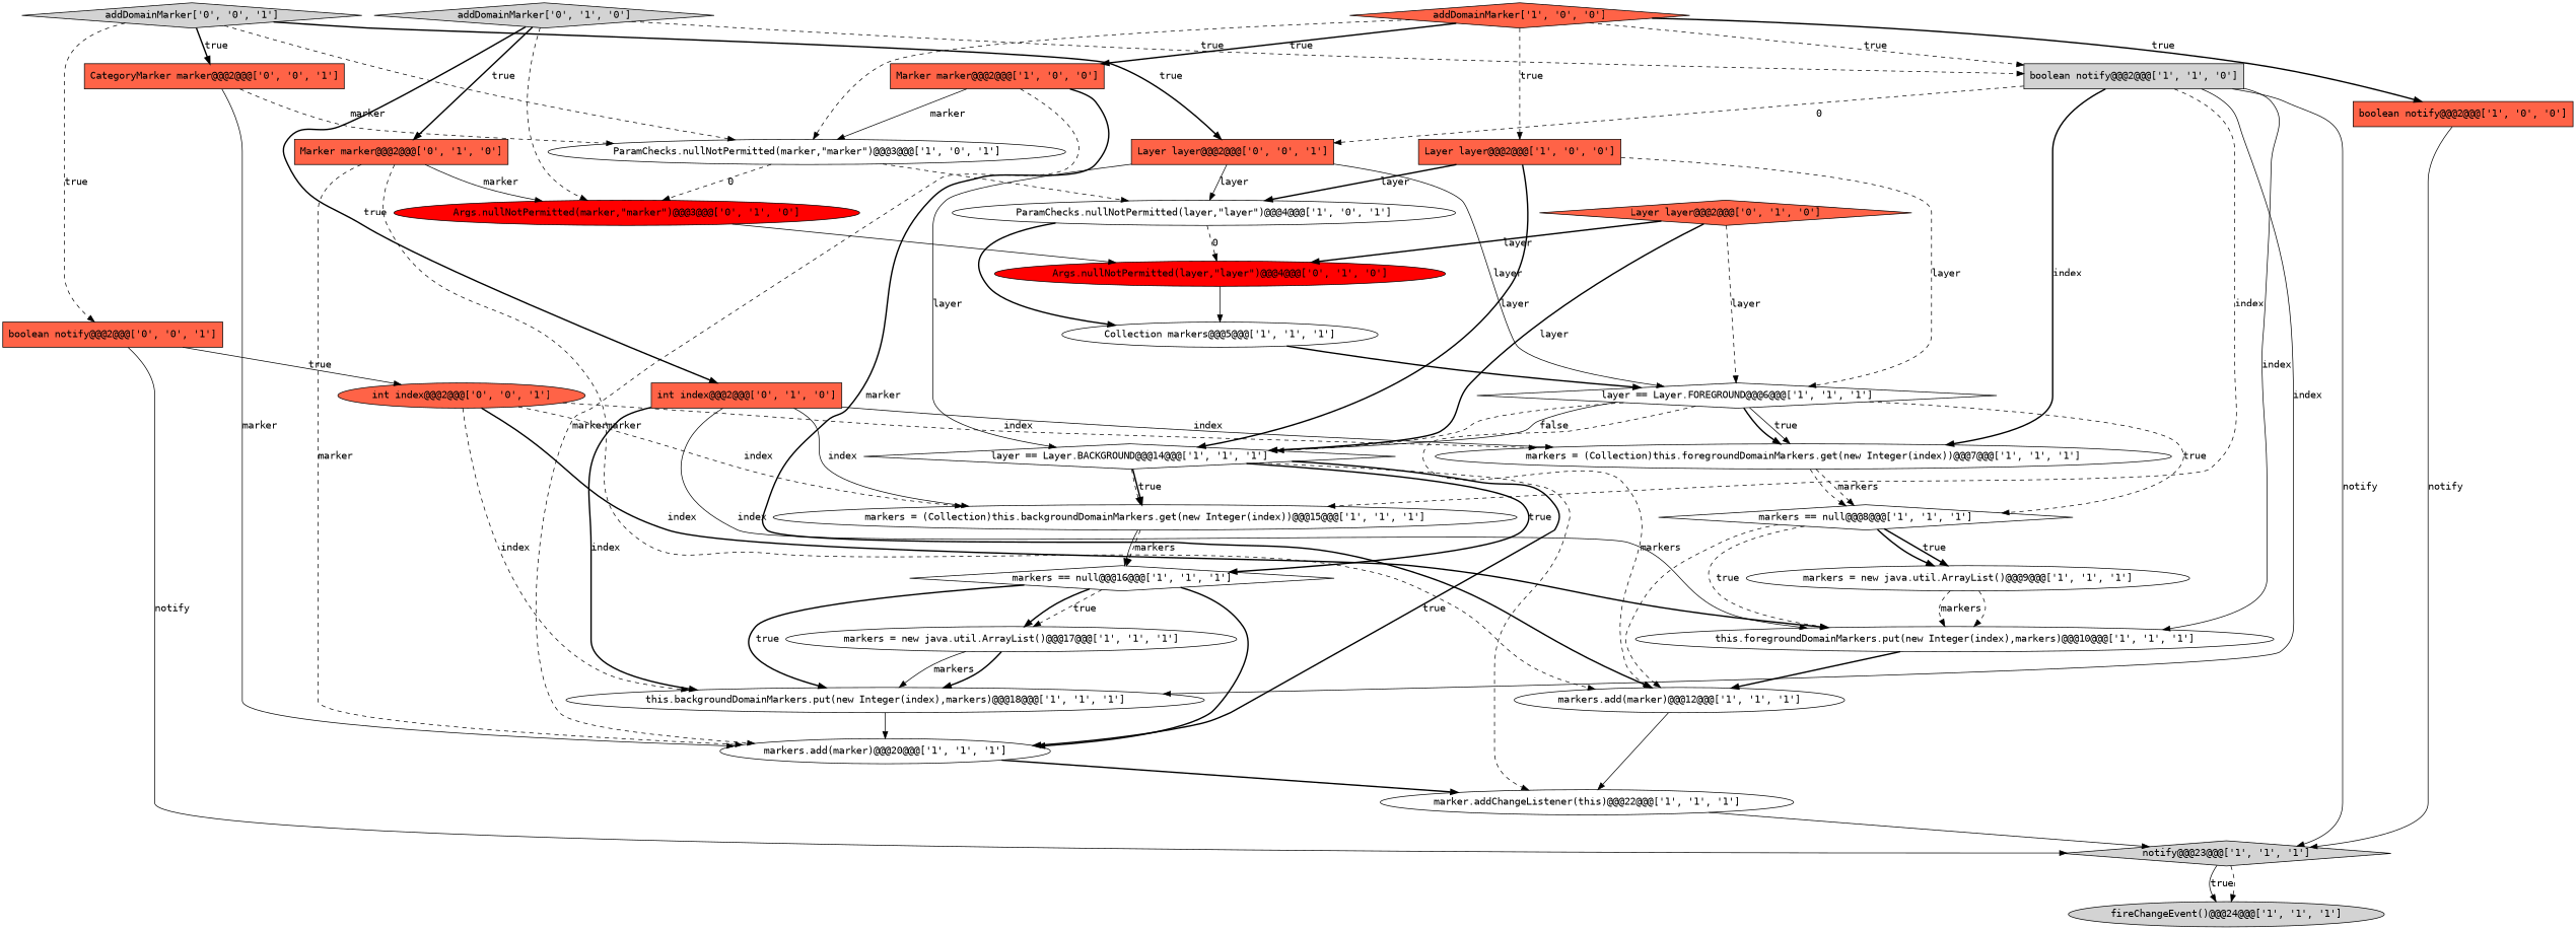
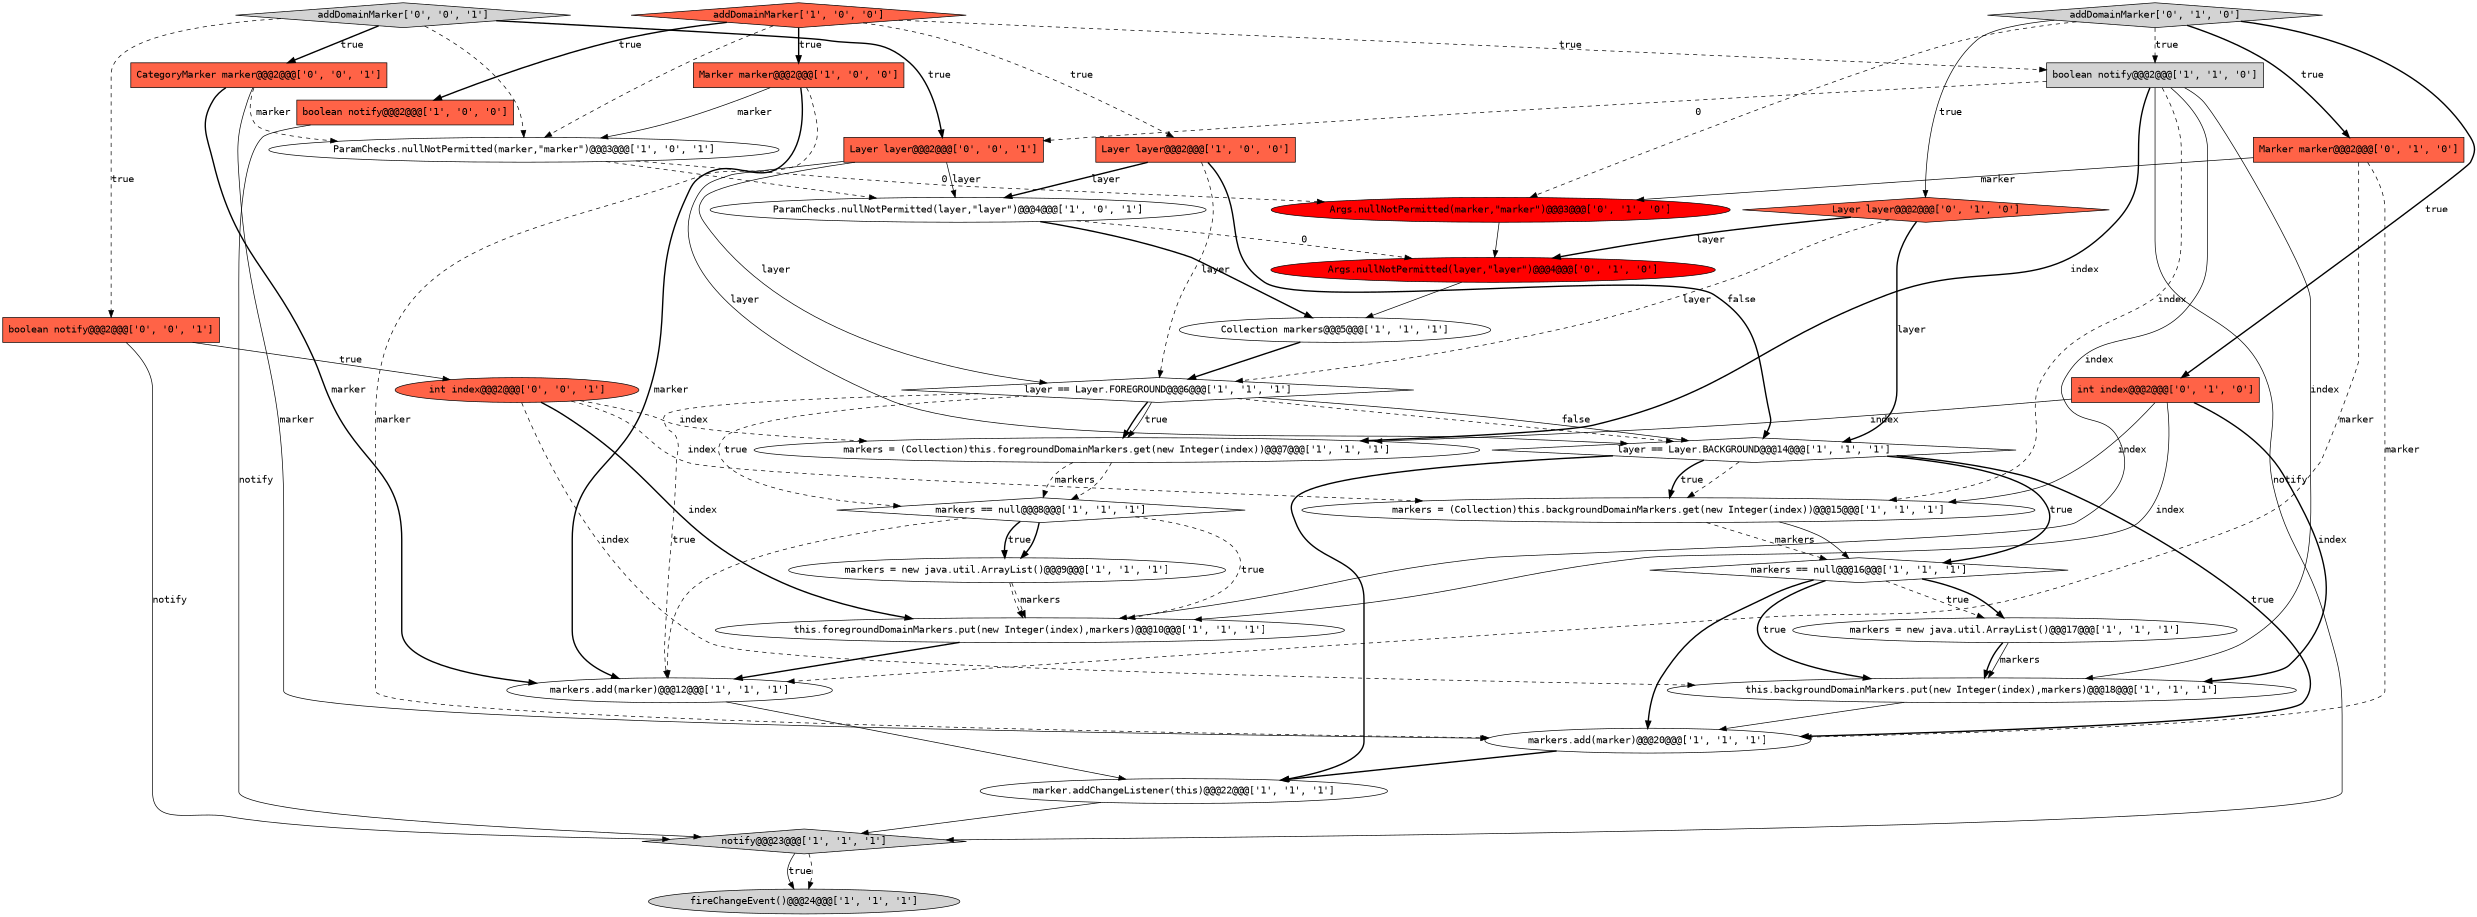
  digraph {
    fontname="DejaVu Sans Mono"
    node [fillcolor=white fontname="DejaVu Sans Mono" shape=ellipse style=filled]
    edge [fontname="DejaVu Sans Mono" style=dashed]
    n1 [label="ParamChecks.nullNotPermitted(layer,\"layer\")@@@4@@@['1', '0', '1']"]
    n2 [label="Collection markers@@@5@@@['1', '1', '1']"]
    n3 [fillcolor=red label="Args.nullNotPermitted(layer,\"layer\")@@@4@@@['0', '1', '0']"]
    n4 [label="layer == Layer.FOREGROUND@@@6@@@['1', '1', '1']" shape=diamond]
    n5 [label="markers == null@@@16@@@['1', '1', '1']" shape=diamond]
    n6 [label="markers = new java.util.ArrayList()@@@17@@@['1', '1', '1']"]
    n7 [label="this.backgroundDomainMarkers.put(new Integer(index),markers)@@@18@@@['1', '1', '1']"]
    n8 [label="markers.add(marker)@@@20@@@['1', '1', '1']"]
    n9 [label="marker.addChangeListener(this)@@@22@@@['1', '1', '1']"]
    n10 [fillcolor=tomato label="Layer layer@@@2@@@['0', '0', '1']" shape=box]
    n11 [label="layer == Layer.BACKGROUND@@@14@@@['1', '1', '1']" shape=diamond]
    n12 [label="markers = (Collection)this.backgroundDomainMarkers.get(new Integer(index))@@@15@@@['1', '1', '1']"]
    n13 [label="markers = (Collection)this.foregroundDomainMarkers.get(new Integer(index))@@@7@@@['1', '1', '1']"]
    n14 [label="markers == null@@@8@@@['1', '1', '1']" shape=diamond]
    n15 [label="markers.add(marker)@@@12@@@['1', '1', '1']"]
    n16 [fillcolor=lightgray label="addDomainMarker['0', '1', '0']" shape=diamond]
    n17 [fillcolor=tomato label="Layer layer@@@2@@@['0', '1', '0']" shape=diamond]
    n18 [fillcolor=tomato label="int index@@@2@@@['0', '1', '0']" shape=box]
    n19 [fillcolor=tomato label="Marker marker@@@2@@@['0', '1', '0']" shape=box]
    n20 [fillcolor=red label="Args.nullNotPermitted(marker,\"marker\")@@@3@@@['0', '1', '0']"]
    n21 [fillcolor=lightgray label="boolean notify@@@2@@@['1', '1', '0']" shape=box]
    n22 [label="this.foregroundDomainMarkers.put(new Integer(index),markers)@@@10@@@['1', '1', '1']"]
    n23 [fillcolor=lightgray label="notify@@@23@@@['1', '1', '1']" shape=diamond]
    n24 [fillcolor=tomato label="int index@@@2@@@['0', '0', '1']"]
    n25 [fillcolor=lightgray label="addDomainMarker['0', '0', '1']" shape=diamond]
    n26 [fillcolor=tomato label="boolean notify@@@2@@@['0', '0', '1']" shape=box]
    n27 [label="ParamChecks.nullNotPermitted(marker,\"marker\")@@@3@@@['1', '0', '1']"]
    n28 [fillcolor=tomato label="CategoryMarker marker@@@2@@@['0', '0', '1']" shape=box]
    n29 [label="markers = new java.util.ArrayList()@@@9@@@['1', '1', '1']"]
    n30 [fillcolor=tomato label="addDomainMarker['1', '0', '0']" shape=diamond]
    n31 [fillcolor=tomato label="Layer layer@@@2@@@['1', '0', '0']" shape=box]
    n32 [fillcolor=tomato label="boolean notify@@@2@@@['1', '0', '0']" shape=box]
    n33 [fillcolor=tomato label="Marker marker@@@2@@@['1', '0', '0']" shape=box]
    n34 [fillcolor=lightgray label="fireChangeEvent()@@@24@@@['1', '1', '1']"]
    n1 -> n2 [style=bold]
    n1 -> n3 [label=0]
    n2 -> n4 [style=bold]
    n3 -> n2 [style=solid]
    n4 -> n11
    n4 -> n11 [label=false style=solid]
    n4 -> n13 [label=true style=solid]
    n4 -> n13 [style=bold]
    n4 -> n14 [label=true]
-   n4 -> n15 [label=markers]
+   n4 -> n15 [label=true]
    n5 -> n6 [label=true]
    n5 -> n6 [style=bold]
    n5 -> n7 [label=true style=bold]
    n5 -> n8 [style=bold]
    n6 -> n7 [label=markers style=solid]
    n6 -> n7 [style=bold]
    n7 -> n8 [style=solid]
    n8 -> n9 [style=bold]
    n9 -> n23 [style=solid]
    n10 -> n1 [label=layer style=solid]
    n10 -> n4 [label=layer style=solid]
    n10 -> n11 [label=layer style=solid]
    n11 -> n5 [label=true style=bold]
    n11 -> n8 [label=true style=bold]
-   n11 -> n9
+   n11 -> n9 [style=bold]
    n11 -> n12
    n11 -> n12 [label=true style=bold]
    n12 -> n5 [label=markers]
    n12 -> n5 [style=solid]
    n13 -> n14 [label=markers]
    n13 -> n14
    n14 -> n15
    n14 -> n22 [label=true]
    n14 -> n29 [label=true style=bold]
    n14 -> n29 [style=bold]
    n15 -> n9 [style=solid]
+   n16 -> n17 [label=true style=solid]
    n16 -> n18 [label=true style=bold]
    n16 -> n19 [label=true style=bold]
    n16 -> n20
    n16 -> n21 [label=true]
    n17 -> n3 [label=layer style=bold]
    n17 -> n4 [label=layer]
    n17 -> n11 [label=layer style=bold]
    n18 -> n7 [label=index style=bold]
    n18 -> n12 [label=index style=solid]
    n18 -> n13 [label=index style=solid]
    n18 -> n22 [label=index style=solid]
    n19 -> n8 [label=marker]
    n19 -> n15 [label=marker]
    n19 -> n20 [label=marker style=solid]
    n20 -> n3 [style=solid]
    n21 -> n7 [label=index style=solid]
    n21 -> n10 [label=0]
    n21 -> n12 [label=index]
    n21 -> n13 [label=index style=bold]
    n21 -> n22 [label=index style=solid]
    n21 -> n23 [label=notify style=solid]
    n22 -> n15 [style=bold]
    n23 -> n34 [label=true style=solid]
    n23 -> n34
    n24 -> n7 [label=index]
    n24 -> n12 [label=index]
    n24 -> n13 [label=index]
    n24 -> n22 [label=index style=bold]
    n25 -> n10 [label=true style=bold]
    n25 -> n26 [label=true]
    n25 -> n27
    n25 -> n28 [label=true style=bold]
    n26 -> n23 [label=notify style=solid]
    n26 -> n24 [label=true style=solid]
    n27 -> n1
    n27 -> n20 [label=0]
    n28 -> n8 [label=marker style=solid]
+   n28 -> n15 [label=marker style=bold]
    n28 -> n27 [label=marker]
    n29 -> n22
    n29 -> n22 [label=markers]
    n30 -> n21 [label=true]
    n30 -> n27
    n30 -> n31 [label=true]
    n30 -> n32 [label=true style=bold]
    n30 -> n33 [label=true style=bold]
    n31 -> n1 [label=layer style=bold]
    n31 -> n4 [label=layer]
-   n31 -> n11 [label=layer style=bold]
+   n31 -> n11 [label=false style=bold]
    n32 -> n23 [label=notify style=solid]
    n33 -> n8 [label=marker]
    n33 -> n15 [label=marker style=bold]
    n33 -> n27 [label=marker style=solid]
  }
